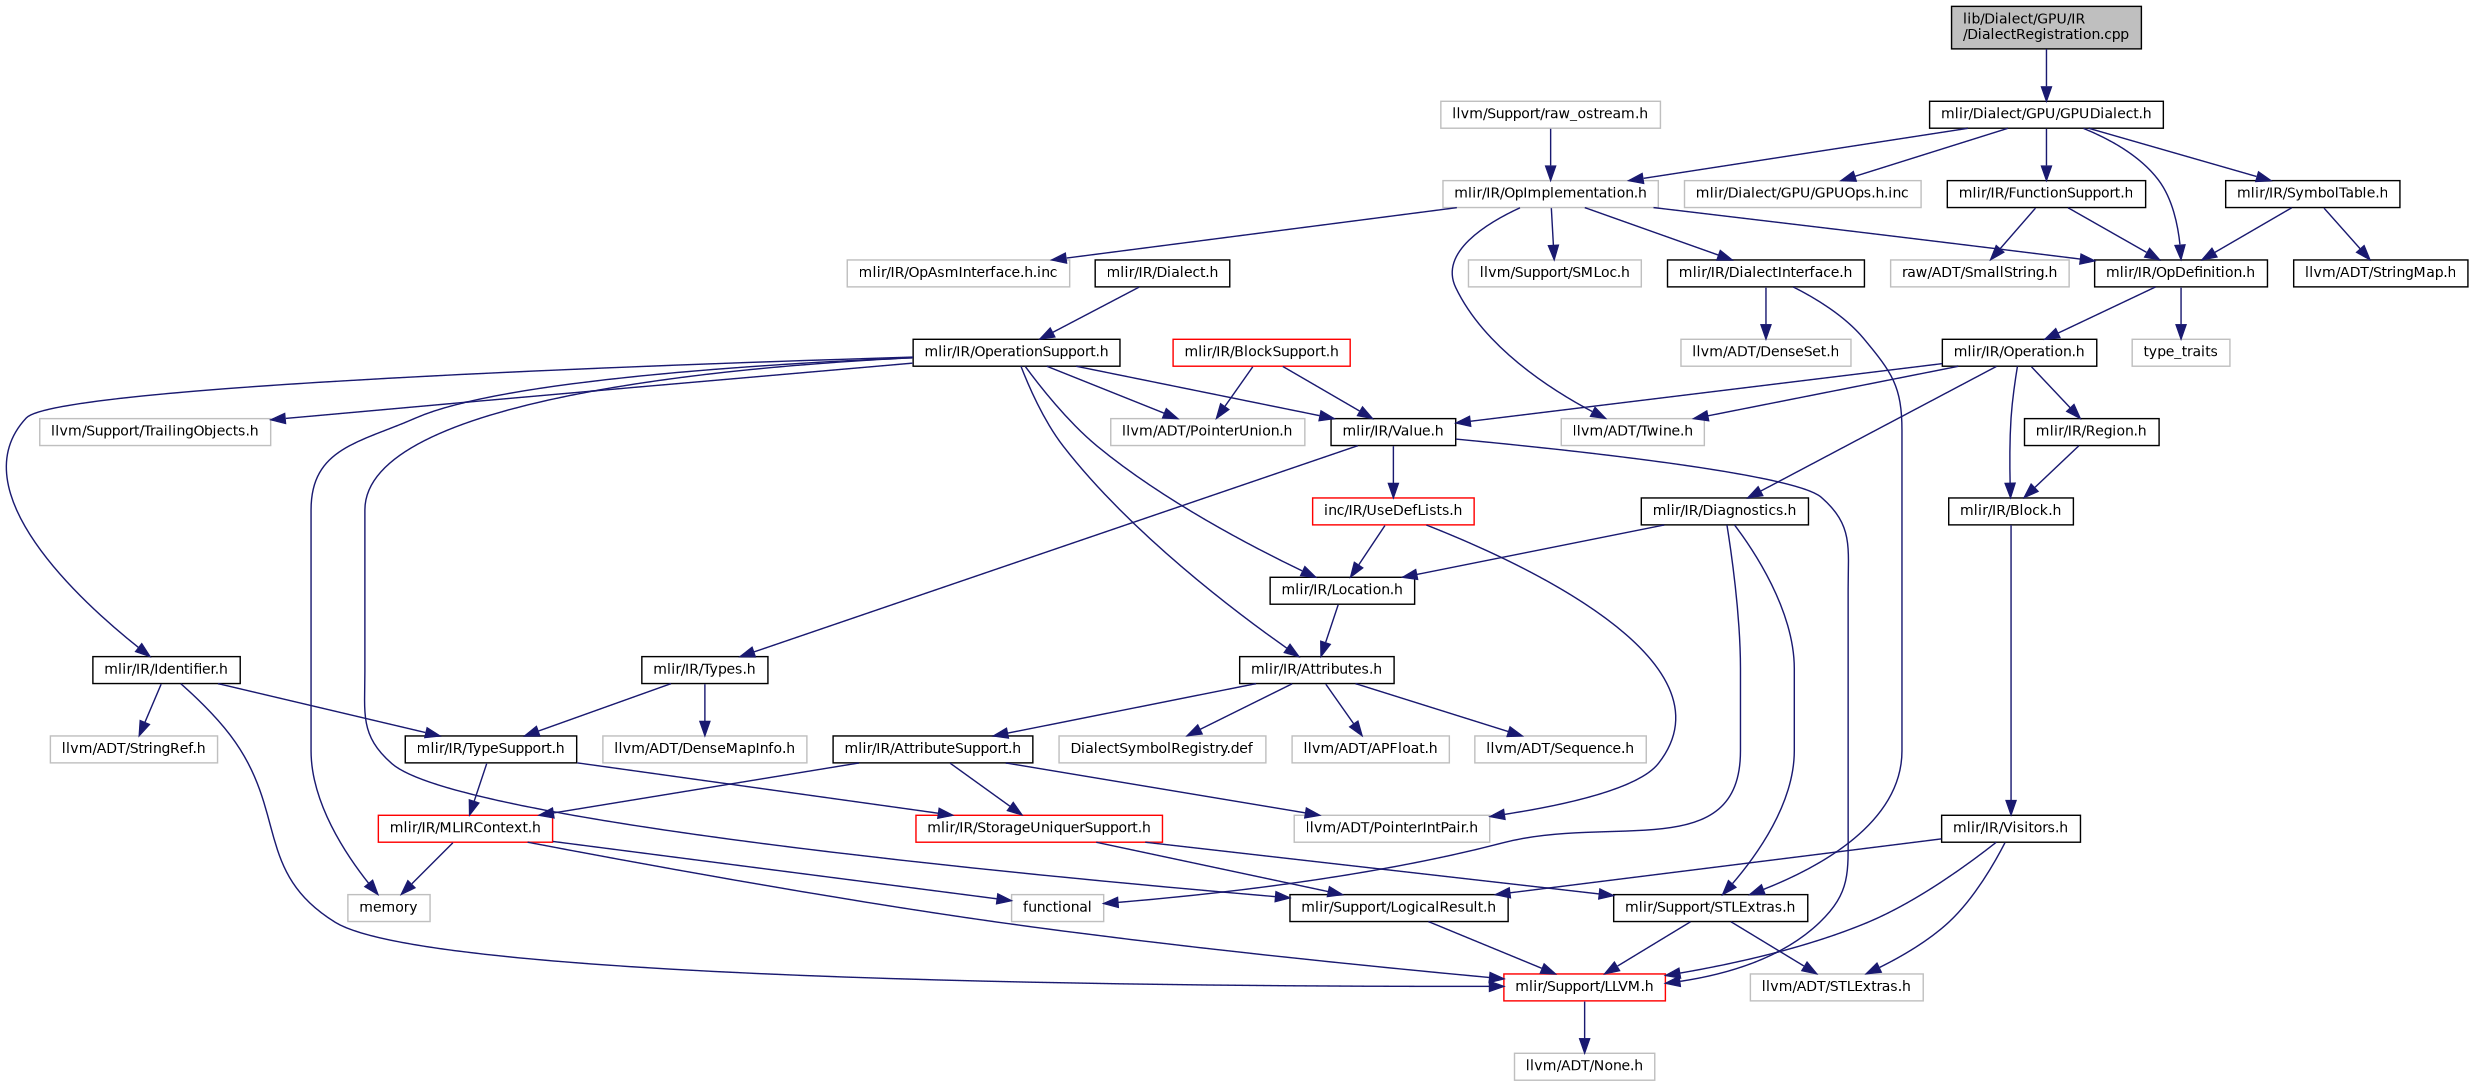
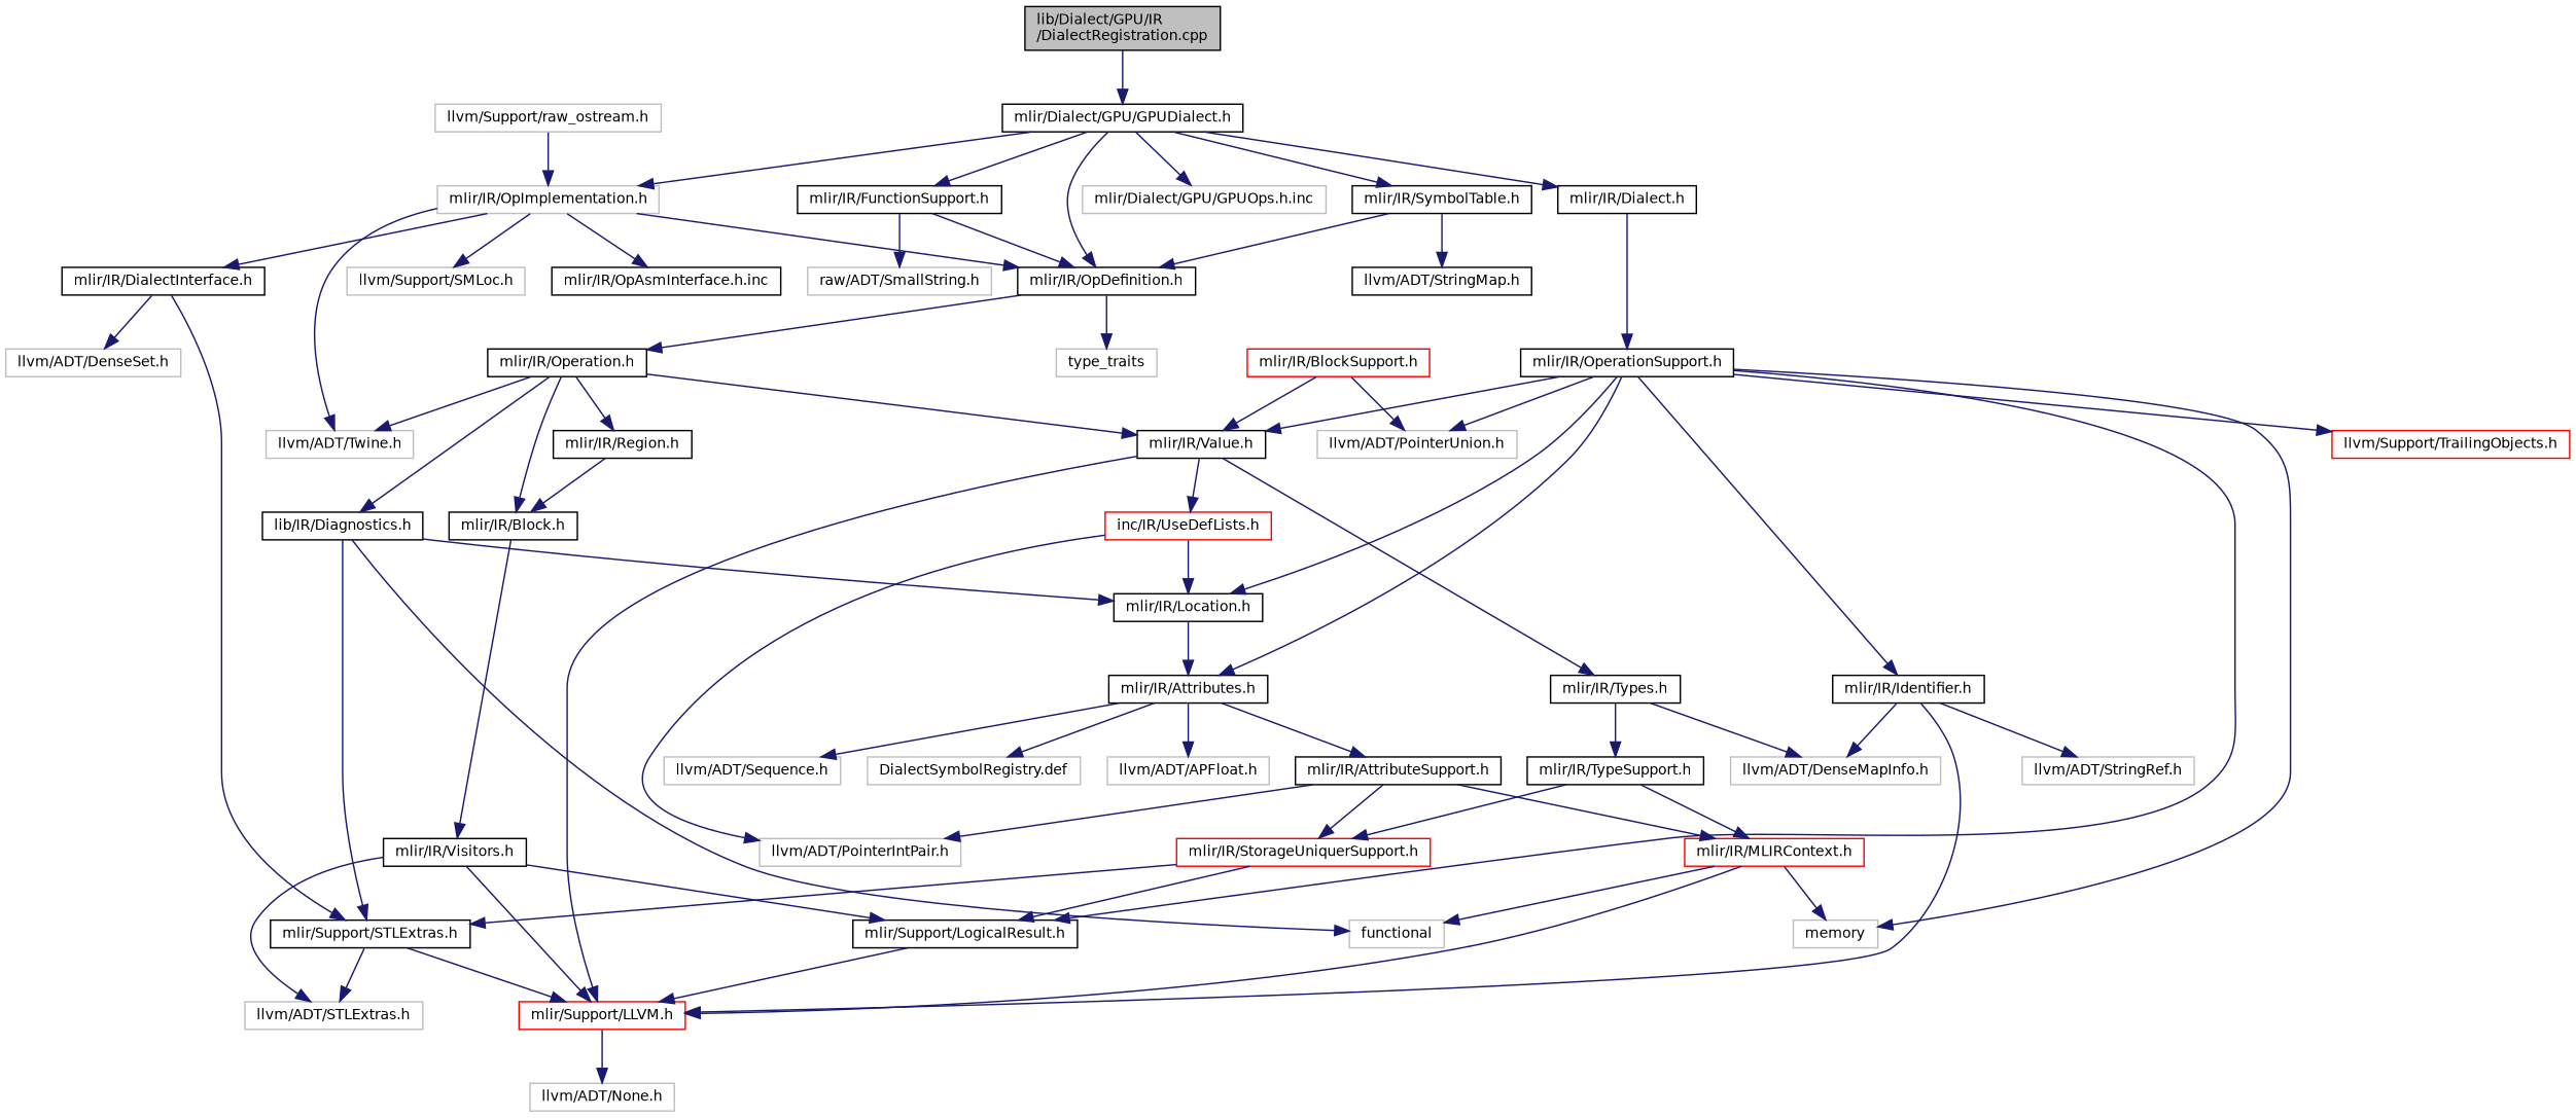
  digraph {
    node [color=black fontname=Helvetica fontsize=10 shape=record]
    edge [color=midnightblue fontname=Helvetica fontsize=10 labelfontname=Helvetica labelfontsize=10 style=solid]
    n1 [fillcolor=grey75 fontcolor=black height=0.2 label="lib/Dialect/GPU/IR\l/DialectRegistration.cpp" style=filled width=0.4]
    n2 [height=0.2 label="mlir/Dialect/GPU/GPUDialect.h" width=0.4]
    n3 [height=0.2 label="mlir/IR/Dialect.h" width=0.4]
    n4 [height=0.2 label="mlir/IR/FunctionSupport.h" width=0.4]
    n5 [height=0.2 label="mlir/IR/OpDefinition.h" width=0.4]
    n6 [color=grey75 height=0.2 label="mlir/IR/OpImplementation.h" width=0.4]
    n7 [height=0.2 label="mlir/IR/SymbolTable.h" width=0.4]
    n8 [color=grey75 height=0.2 label="mlir/Dialect/GPU/GPUOps.h.inc" width=0.4]
    n9 [height=0.2 label="mlir/IR/OperationSupport.h" width=0.4]
    n10 [color=grey75 height=0.2 label="raw/ADT/SmallString.h" width=0.4]
    n11 [height=0.2 label="mlir/IR/Operation.h" width=0.4]
    n12 [color=grey75 height=0.2 label=type_traits width=0.4]
    n13 [color=grey75 height=0.2 label="llvm/ADT/Twine.h" width=0.4]
    n14 [height=0.2 label="mlir/IR/DialectInterface.h" width=0.4]
    n15 [color=grey75 height=0.2 label="llvm/Support/SMLoc.h" width=0.4]
-   n16 [color=grey75 height=0.2 label="mlir/IR/OpAsmInterface.h.inc" width=0.4]
+   n16 [height=0.2 label="mlir/IR/OpAsmInterface.h.inc" width=0.4]
    n17 [height=0.2 label="llvm/ADT/StringMap.h" width=0.4]
    n18 [height=0.2 label="mlir/IR/Attributes.h" width=0.4]
    n19 [color=grey75 height=0.2 label=memory width=0.4]
    n20 [height=0.2 label="mlir/Support/LogicalResult.h" width=0.4]
    n21 [height=0.2 label="mlir/IR/Identifier.h" width=0.4]
    n22 [height=0.2 label="mlir/IR/Location.h" width=0.4]
    n23 [height=0.2 label="mlir/IR/Value.h" width=0.4]
    n24 [color=grey75 height=0.2 label="llvm/ADT/PointerUnion.h" width=0.4]
-   n25 [color=grey75 height=0.2 label="llvm/Support/TrailingObjects.h" width=0.4]
+   n25 [color=red height=0.2 label="llvm/Support/TrailingObjects.h" width=0.4]
    n26 [height=0.2 label="mlir/IR/AttributeSupport.h" width=0.4]
    n27 [color=grey75 height=0.2 label="llvm/ADT/APFloat.h" width=0.4]
    n28 [color=grey75 height=0.2 label="llvm/ADT/Sequence.h" width=0.4]
    n29 [color=grey75 height=0.2 label="DialectSymbolRegistry.def" width=0.4]
    n30 [color=red height=0.2 label="mlir/Support/LLVM.h" width=0.4]
    n31 [color=grey75 height=0.2 label="llvm/ADT/DenseMapInfo.h" width=0.4]
    n32 [color=grey75 height=0.2 label="llvm/ADT/StringRef.h" width=0.4]
    n33 [height=0.2 label="mlir/IR/Types.h" width=0.4]
    n34 [height=0.2 label="mlir/IR/TypeSupport.h" width=0.4]
    n35 [color=red height=0.2 label="inc/IR/UseDefLists.h" width=0.4]
    n36 [color=red height=0.2 label="mlir/IR/MLIRContext.h" width=0.4]
    n37 [color=red height=0.2 label="mlir/IR/StorageUniquerSupport.h" width=0.4]
    n38 [color=grey75 height=0.2 label="llvm/ADT/PointerIntPair.h" width=0.4]
    n39 [color=grey75 height=0.2 label=functional width=0.4]
    n40 [height=0.2 label="mlir/Support/STLExtras.h" width=0.4]
    n41 [color=grey75 height=0.2 label="llvm/ADT/None.h" width=0.4]
    n42 [color=grey75 height=0.2 label="llvm/ADT/STLExtras.h" width=0.4]
    n43 [height=0.2 label="mlir/IR/Block.h" width=0.4]
-   n44 [height=0.2 label="mlir/IR/Diagnostics.h" width=0.4]
+   n44 [height=0.2 label="lib/IR/Diagnostics.h" width=0.4]
    n45 [height=0.2 label="mlir/IR/Region.h" width=0.4]
    n46 [height=0.2 label="mlir/IR/Visitors.h" width=0.4]
    n47 [color=red height=0.2 label="mlir/IR/BlockSupport.h" width=0.4]
    n48 [color=grey75 height=0.2 label="llvm/ADT/DenseSet.h" width=0.4]
    n49 [color=grey75 height=0.2 label="llvm/Support/raw_ostream.h" width=0.4]
    n1 -> n2
+   n2 -> n3
    n2 -> n4
    n2 -> n5
    n2 -> n6
    n2 -> n7
    n2 -> n8
    n3 -> n9
    n4 -> n5
    n4 -> n10
    n5 -> n11
    n5 -> n12
    n6 -> n5
    n6 -> n13
    n6 -> n14
    n6 -> n15
    n6 -> n16
    n7 -> n5
    n7 -> n17
    n9 -> n18
    n9 -> n19
    n9 -> n20
    n9 -> n21
    n9 -> n22
    n9 -> n23
    n9 -> n24
    n9 -> n25
    n11 -> n13
    n11 -> n23
    n11 -> n43
    n11 -> n44
    n11 -> n45
    n14 -> n40
    n14 -> n48
    n18 -> n26
    n18 -> n27
    n18 -> n28
    n18 -> n29
    n20 -> n30
    n21 -> n30
-   n21 -> n34
+   n21 -> n31
    n21 -> n32
    n22 -> n18
    n23 -> n30
    n23 -> n33
    n23 -> n35
    n26 -> n36
    n26 -> n37
    n26 -> n38
    n30 -> n41
    n33 -> n31
    n33 -> n34
    n34 -> n36
    n34 -> n37
    n35 -> n22
    n35 -> n38
    n36 -> n19
    n36 -> n30
    n36 -> n39
    n37 -> n20
    n37 -> n40
    n40 -> n30
    n40 -> n42
    n43 -> n46
    n44 -> n22
    n44 -> n39
    n44 -> n40
    n45 -> n43
    n46 -> n20
    n46 -> n30
    n46 -> n42
    n47 -> n23
    n47 -> n24
    n49 -> n6
  }
